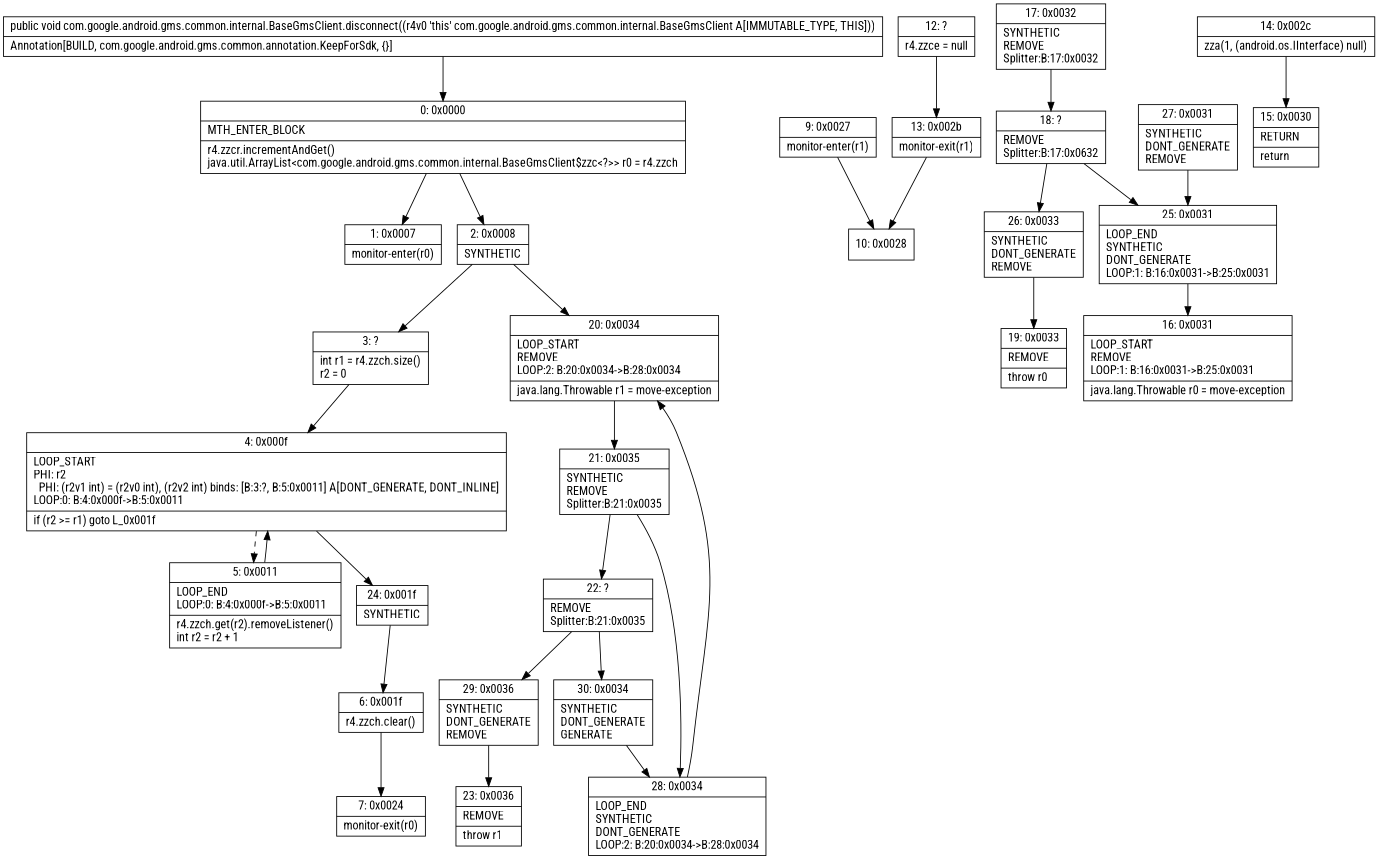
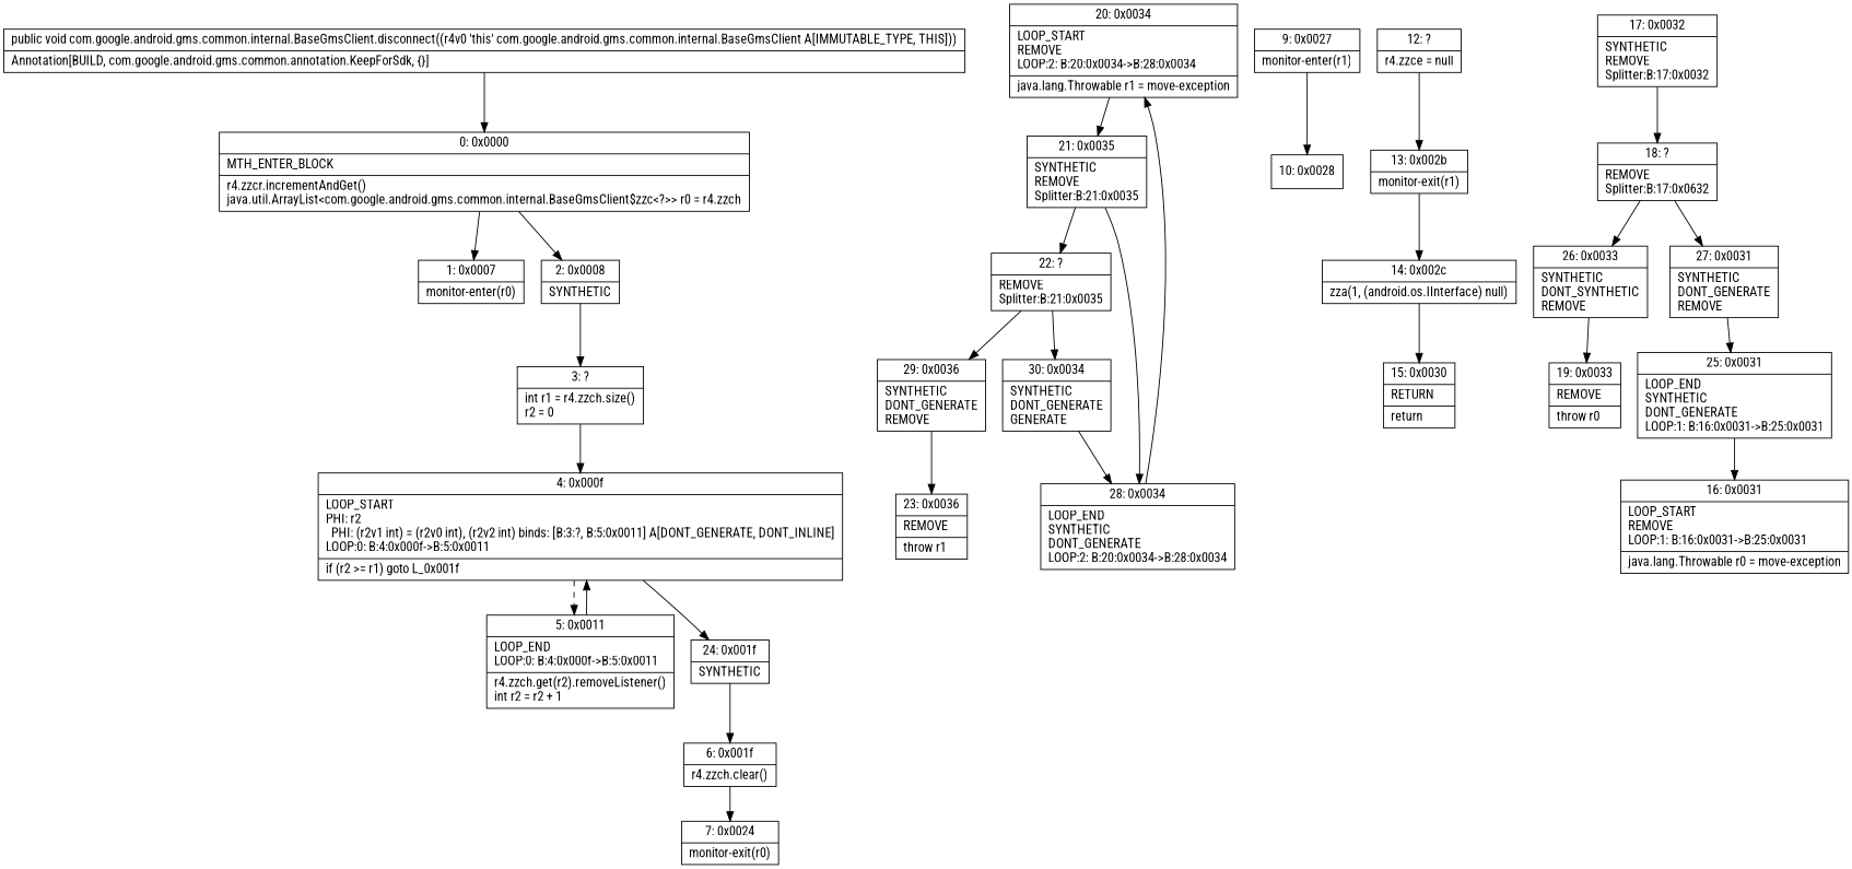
  digraph {
    fontname="Roboto Condensed"
    node [fontname="Roboto Condensed" shape=record]
    edge [fontname="Roboto Condensed"]
    n1 [label="{0\:\ 0x0000|MTH_ENTER_BLOCK\l|r4.zzcr.incrementAndGet()\ljava.util.ArrayList\<com.google.android.gms.common.internal.BaseGmsClient$zzc\<?\>\> r0 = r4.zzch\l}"]
    n2 [label="{1\:\ 0x0007|monitor\-enter(r0)\l}"]
    n3 [label="{2\:\ 0x0008|SYNTHETIC\l}"]
    n4 [label="{3\:\ ?|int r1 = r4.zzch.size()\lr2 = 0\l}"]
    n5 [label="{20\:\ 0x0034|LOOP_START\lREMOVE\lLOOP:2: B:20:0x0034\-\>B:28:0x0034\l|java.lang.Throwable r1 = move\-exception\l}"]
    n6 [label="{4\:\ 0x000f|LOOP_START\lPHI: r2 \l  PHI: (r2v1 int) = (r2v0 int), (r2v2 int) binds: [B:3:?, B:5:0x0011] A[DONT_GENERATE, DONT_INLINE]\lLOOP:0: B:4:0x000f\-\>B:5:0x0011\l|if (r2 \>= r1) goto L_0x001f\l}"]
    n7 [label="{21\:\ 0x0035|SYNTHETIC\lREMOVE\lSplitter:B:21:0x0035\l}"]
    n8 [label="{5\:\ 0x0011|LOOP_END\lLOOP:0: B:4:0x000f\-\>B:5:0x0011\l|r4.zzch.get(r2).removeListener()\lint r2 = r2 + 1\l}"]
    n9 [label="{24\:\ 0x001f|SYNTHETIC\l}"]
    n10 [label="{6\:\ 0x001f|r4.zzch.clear()\l}"]
    n11 [label="{7\:\ 0x0024|monitor\-exit(r0)\l}"]
    n12 [label="{9\:\ 0x0027|monitor\-enter(r1)\l}"]
    n13 [label="{10\:\ 0x0028}"]
    n14 [label="{12\:\ ?|r4.zzce = null\l}"]
    n15 [label="{13\:\ 0x002b|monitor\-exit(r1)\l}"]
    n16 [label="{16\:\ 0x0031|LOOP_START\lREMOVE\lLOOP:1: B:16:0x0031\-\>B:25:0x0031\l|java.lang.Throwable r0 = move\-exception\l}"]
    n17 [label="{14\:\ 0x002c|zza(1, (android.os.IInterface) null)\l}"]
    n18 [label="{15\:\ 0x0030|RETURN\l|return\l}"]
    n19 [label="{17\:\ 0x0032|SYNTHETIC\lREMOVE\lSplitter:B:17:0x0032\l}"]
    n20 [label="{18\:\ ?|REMOVE\lSplitter:B:17:0x0632\l}"]
-   n21 [label="{26\:\ 0x0033|SYNTHETIC\lDONT_GENERATE\lREMOVE\l}"]
+   n21 [label="{26\:\ 0x0033|SYNTHETIC\lDONT_SYNTHETIC\lREMOVE\l}"]
    n22 [label="{27\:\ 0x0031|SYNTHETIC\lDONT_GENERATE\lREMOVE\l}"]
    n23 [label="{25\:\ 0x0031|LOOP_END\lSYNTHETIC\lDONT_GENERATE\lLOOP:1: B:16:0x0031\-\>B:25:0x0031\l}"]
    n24 [label="{19\:\ 0x0033|REMOVE\l|throw r0\l}"]
    n25 [label="{22\:\ ?|REMOVE\lSplitter:B:21:0x0035\l}"]
    n26 [label="{28\:\ 0x0034|LOOP_END\lSYNTHETIC\lDONT_GENERATE\lLOOP:2: B:20:0x0034\-\>B:28:0x0034\l}"]
    n27 [label="{29\:\ 0x0036|SYNTHETIC\lDONT_GENERATE\lREMOVE\l}"]
    n28 [label="{30\:\ 0x0034|SYNTHETIC\lDONT_GENERATE\lGENERATE\l}"]
    n29 [label="{23\:\ 0x0036|REMOVE\l|throw r1\l}"]
    n30 [label="{public void com.google.android.gms.common.internal.BaseGmsClient.disconnect((r4v0 'this' com.google.android.gms.common.internal.BaseGmsClient A[IMMUTABLE_TYPE, THIS]))  | Annotation[BUILD, com.google.android.gms.common.annotation.KeepForSdk, \{\}]\l}"]
    n1 -> n2
    n1 -> n3
    n3 -> n4
-   n3 -> n5
    n4 -> n6
    n5 -> n7
    n6 -> n8 [style=dashed]
    n6 -> n9
    n7 -> n25
    n7 -> n26
    n8 -> n6
    n9 -> n10
    n10 -> n11
    n12 -> n13
    n14 -> n15
-   n15 -> n13
+   n15 -> n17
    n17 -> n18
    n19 -> n20
    n20 -> n21
-   n20 -> n23
+   n20 -> n22
    n21 -> n24
    n22 -> n23
    n23 -> n16
    n25 -> n27
    n25 -> n28
    n26 -> n5
    n27 -> n29
    n28 -> n26
    n30 -> n1
  }
